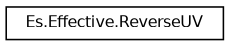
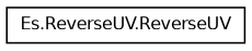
  digraph {
    rankdir=LR
-   n1 [color=black fillcolor=white fontname=Helvetica fontsize=10 height=0.2 label="Es.Effective.ReverseUV" shape=record style=filled width=0.4]
+   n1 [color=black fillcolor=white fontname=Helvetica fontsize=10 height=0.2 label="Es.ReverseUV.ReverseUV" shape=record style=filled width=0.4]
  }
